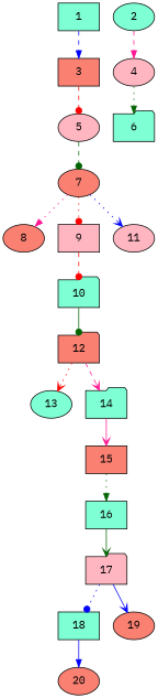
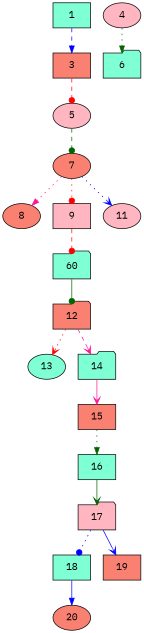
  digraph {
    fontname="IBM Plex Mono"
    node [alpha=0.18 fillcolor=aquamarine fontname="IBM Plex Mono" shape=ellipse style=filled]
    edge [arrowhead=normal color=blue fontname="IBM Plex Mono" style=dotted]
    1 [alpha=0.13 expect_size=1362426195374768128 shape=box]
    3 [alpha=0.01 expect_size=12415014238513266688 fillcolor=salmon shape=box]
    5 [alpha=0.00 expect_size=3787523284333567 fillcolor=lightpink]
    7 [alpha=0.14 expect_size=640220385966906 fillcolor=salmon]
-   2 [alpha=0.01 expect_size=146690907971285680128]
    4 [alpha=0.11 expect_size=270059153795685728 fillcolor=lightpink]
    6 [alpha=0.08 expect_size=474591446779556608 shape=folder]
    8 [alpha=0.15 expect_size=4641875203521348 fillcolor=salmon]
    9 [alpha=0.17 expect_size=16237595799804044 fillcolor=lightpink shape=box]
    11 [alpha=0.17 expect_size=323656257688055 fillcolor=lightpink]
-   10 [alpha=0.04 expect_size=251261792906303766528 shape=folder]
+   10 [alpha=0.04 expect_size=251261792906303766528 shape=folder label=60]
    12 [expect_size=10817742281310250 fillcolor=salmon shape=folder]
    13 [alpha=0.13 expect_size=518089362469846592]
    14 [expect_size=4456732680398578 shape=folder]
    15 [alpha=0.07 expect_size=232590466917140928 fillcolor=salmon shape=box]
    16 [alpha=0.00 expect_size=582246214030321536 shape=box]
    17 [alpha=0.04 expect_size=50738271804874752 fillcolor=lightpink shape=folder]
    18 [alpha=0.11 expect_size=4028717239053312 shape=box]
-   19 [expect_size=541222059925005 fillcolor=salmon]
+   19 [expect_size=541222059925005 fillcolor=salmon shape=box]
    20 [alpha=0.06 expect_size=182900474636602240 fillcolor=salmon]
    1 -> 3 [style=dashed]
    3 -> 5 [arrowhead=dot color=red style=dashed]
    5 -> 7 [arrowhead=dot color=darkgreen style=dashed]
    7 -> 8 [color=deeppink]
    7 -> 9 [arrowhead=dot color=red]
    7 -> 11 [arrowhead=vee]
-   2 -> 4 [color=deeppink style=dashed]
    4 -> 6 [color=darkgreen]
    9 -> 10 [arrowhead=dot color=red style=dashed]
    10 -> 12 [arrowhead=dot color=darkgreen style=solid]
    12 -> 13 [arrowhead=vee color=red]
    12 -> 14 [arrowhead=vee color=deeppink style=dashed]
    14 -> 15 [arrowhead=vee color=deeppink style=solid]
    15 -> 16 [color=darkgreen]
    16 -> 17 [arrowhead=vee color=darkgreen style=solid]
    17 -> 18 [arrowhead=dot]
    17 -> 19 [arrowhead=vee style=solid]
    18 -> 20 [style=solid]
  }
